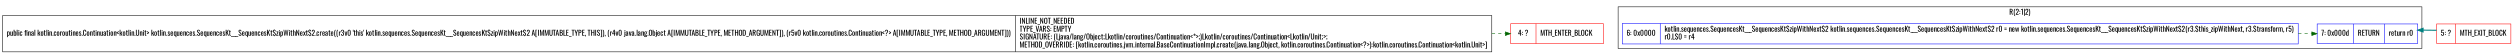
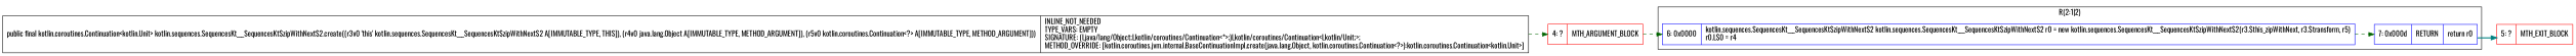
  digraph {
    fontname=Oswald
    rankdir=LR
    node [color=blue fontname=Oswald shape=record]
    edge [color=darkgreen fontname=Oswald style=dashed]
    n1 [label="{6\:\ 0x0000|kotlin.sequences.SequencesKt___SequencesKt$zipWithNext$2 kotlin.sequences.SequencesKt___SequencesKt$zipWithNext$2 r0 = new kotlin.sequences.SequencesKt___SequencesKt$zipWithNext$2(r3.$this_zipWithNext, r3.$transform, r5)\lr0.L$0 = r4\l}"]
    n2 [label="{7\:\ 0x000d|RETURN\l|return r0\l}"]
    n3 [color=red label="{5\:\ ?|MTH_EXIT_BLOCK\l}"]
-   n4 [color=red label="{4\:\ ?|MTH_ENTER_BLOCK\l}"]
+   n4 [color=red label="{4\:\ ?|MTH_ARGUMENT_BLOCK\l}"]
    n5 [label="{public final kotlin.coroutines.Continuation\<kotlin.Unit\> kotlin.sequences.SequencesKt___SequencesKt$zipWithNext$2.create((r3v0 'this' kotlin.sequences.SequencesKt___SequencesKt$zipWithNext$2 A[IMMUTABLE_TYPE, THIS]), (r4v0 java.lang.Object A[IMMUTABLE_TYPE, METHOD_ARGUMENT]), (r5v0 kotlin.coroutines.Continuation\<?\> A[IMMUTABLE_TYPE, METHOD_ARGUMENT]))  | INLINE_NOT_NEEDED\lTYPE_VARS: EMPTY\lSIGNATURE: (Ljava\/lang\/Object;Lkotlin\/coroutines\/Continuation\<*\>;)Lkotlin\/coroutines\/Continuation\<Lkotlin\/Unit;\>;\lMETHOD_OVERRIDE: [kotlin.coroutines.jvm.internal.BaseContinuationImpl.create(java.lang.Object, kotlin.coroutines.Continuation\<?\>):kotlin.coroutines.Continuation\<kotlin.Unit\>]\l}" color=""]
    subgraph cluster_1 {
      label="R(2:1|2)"
      n1
      n2
    }
    n1 -> n2
-   n3 -> n2 [color=teal style=bold]
+   n2 -> n3 [color=teal style=bold]
+   n4 -> n1
    n5 -> n4
  }
